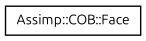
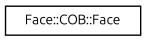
  digraph {
    rankdir=LR
    fontname=Ubuntu
-   n1 [color=black fillcolor=white fontname=Ubuntu fontsize=10 height=0.2 label="Assimp::COB::Face" shape=record style=filled width=0.4]
+   n1 [color=black fillcolor=white fontname=Ubuntu fontsize=10 height=0.2 label="Face::COB::Face" shape=record style=filled width=0.4]
  }
